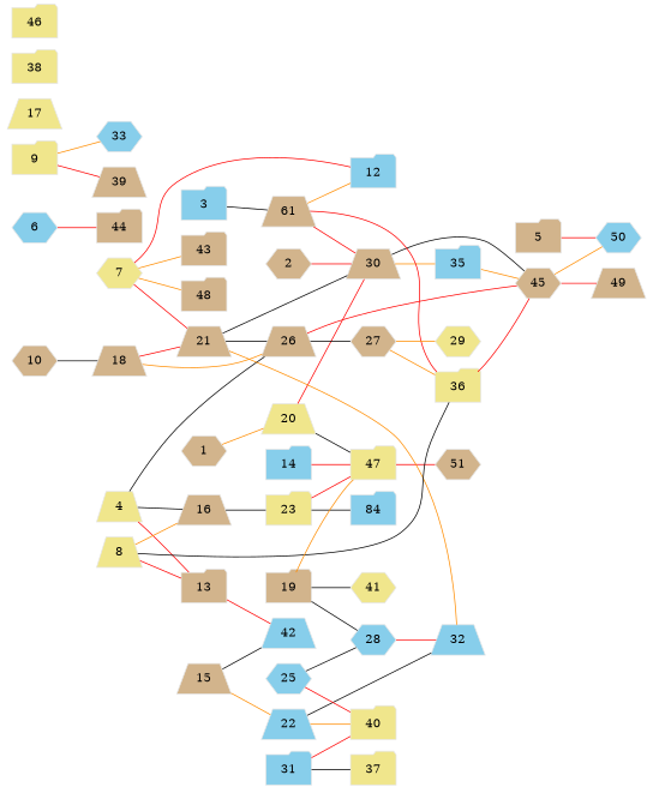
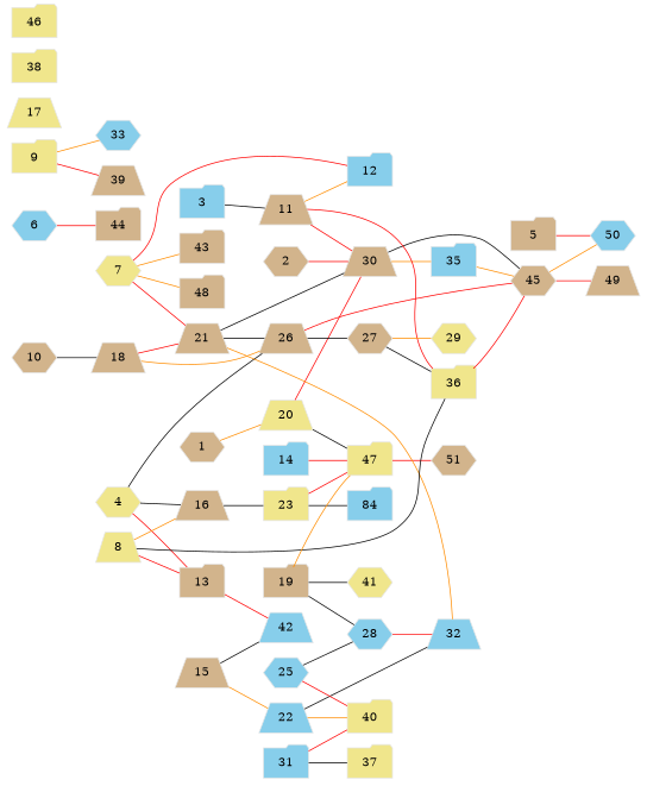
  graph {
    rankdir=LR
    node [color=gray90 fillcolor=tan shape=folder style=filled]
    edge [color=red]
    1 [shape=hexagon]
    20 [fillcolor=khaki shape=trapezium]
    30 [shape=trapezium]
    47 [fillcolor=khaki]
    2 [shape=hexagon]
    45 [shape=hexagon]
    35 [fillcolor=skyblue]
    3 [fillcolor=skyblue]
-   11 [shape=trapezium label=61]
+   11 [shape=trapezium]
    12 [fillcolor=skyblue]
    36 [fillcolor=khaki]
-   4 [fillcolor=khaki shape=trapezium]
+   4 [fillcolor=khaki shape=hexagon]
    13
    16 [shape=trapezium]
    26 [shape=trapezium]
    42 [fillcolor=skyblue shape=trapezium]
    23 [fillcolor=khaki]
    27 [shape=hexagon]
    50 [fillcolor=skyblue shape=hexagon]
    5
    6 [fillcolor=skyblue shape=hexagon]
    44
    7 [fillcolor=khaki shape=hexagon]
    21 [shape=trapezium]
    43
    48
    32 [fillcolor=skyblue shape=trapezium]
    8 [fillcolor=khaki shape=trapezium]
    9 [fillcolor=khaki]
    33 [fillcolor=skyblue shape=hexagon]
    39 [shape=trapezium]
    10 [shape=hexagon]
    18 [shape=trapezium]
    14 [fillcolor=skyblue]
    41 [fillcolor=khaki shape=hexagon]
    15 [shape=trapezium]
    22 [fillcolor=skyblue shape=trapezium]
    40 [fillcolor=khaki]
    n39 [fillcolor=skyblue label=84]
    17 [fillcolor=khaki shape=trapezium]
    19
    28 [fillcolor=skyblue shape=hexagon]
    51 [shape=hexagon]
    25 [fillcolor=skyblue shape=hexagon]
    29 [fillcolor=khaki shape=hexagon]
    49 [shape=trapezium]
    31 [fillcolor=skyblue]
    37 [fillcolor=khaki]
    38 [fillcolor=khaki]
    46 [fillcolor=khaki]
    1 -- 20 [color=darkorange]
    20 -- 30
    20 -- 47 [color=black]
    30 -- 45 [color=black]
    30 -- 35 [color=darkorange]
    47 -- 51
    2 -- 30
    45 -- 50 [color=darkorange]
    45 -- 49
    35 -- 45 [color=darkorange]
    3 -- 11 [color=black]
    11 -- 30
    11 -- 12 [color=darkorange]
    11 -- 36
    36 -- 45
    4 -- 13
    4 -- 16 [color=black]
    4 -- 26 [color=black]
    13 -- 42
    16 -- 23 [color=black]
    26 -- 45
    26 -- 27 [color=black]
    23 -- 47
    23 -- n39 [color=black]
-   27 -- 36 [color=darkorange]
+   27 -- 36 [color=black]
    27 -- 29 [color=darkorange]
    5 -- 50
    6 -- 44
    7 -- 12
    7 -- 21
    7 -- 43 [color=darkorange]
    7 -- 48 [color=darkorange]
    21 -- 30 [color=black]
    21 -- 26 [color=black]
    21 -- 32 [color=darkorange]
    8 -- 36 [color=black]
    8 -- 13
    8 -- 16 [color=darkorange]
    9 -- 33 [color=darkorange]
    9 -- 39
    10 -- 18 [color=black]
    18 -- 26 [color=darkorange]
    18 -- 21
    14 -- 47
    15 -- 42 [color=black]
    15 -- 22 [color=darkorange]
    22 -- 32 [color=black]
    22 -- 40 [color=darkorange]
    19 -- 47 [color=darkorange]
    19 -- 41 [color=black]
    19 -- 28 [color=black]
    28 -- 32
    25 -- 40
    25 -- 28 [color=black]
    31 -- 40
    31 -- 37 [color=black]
  }
